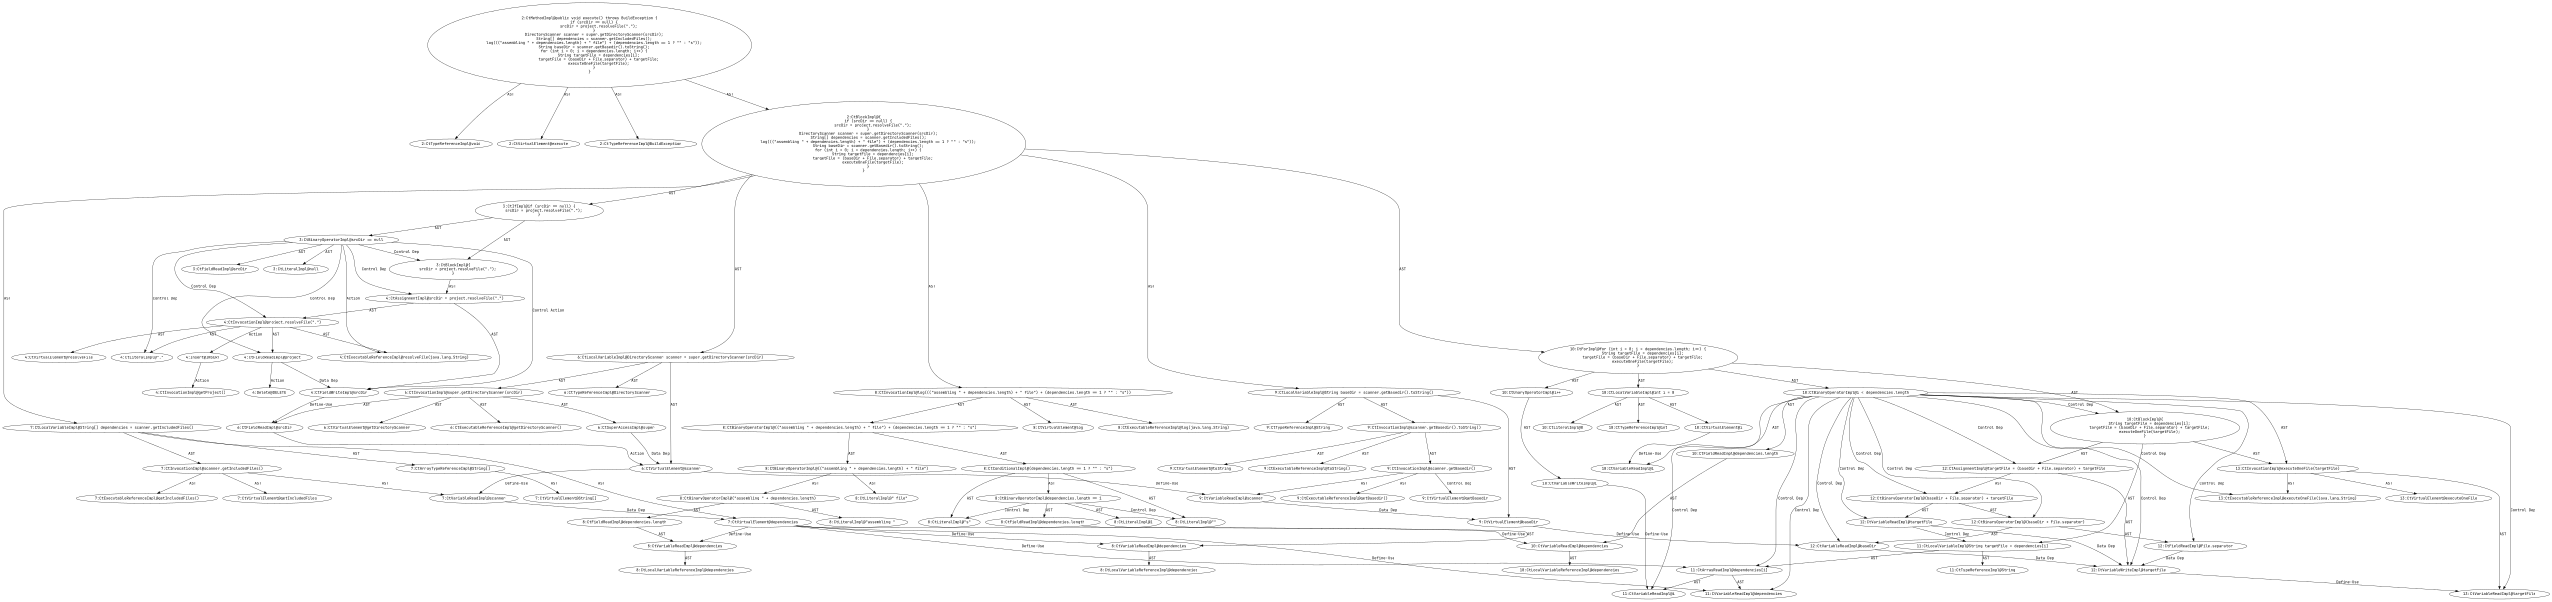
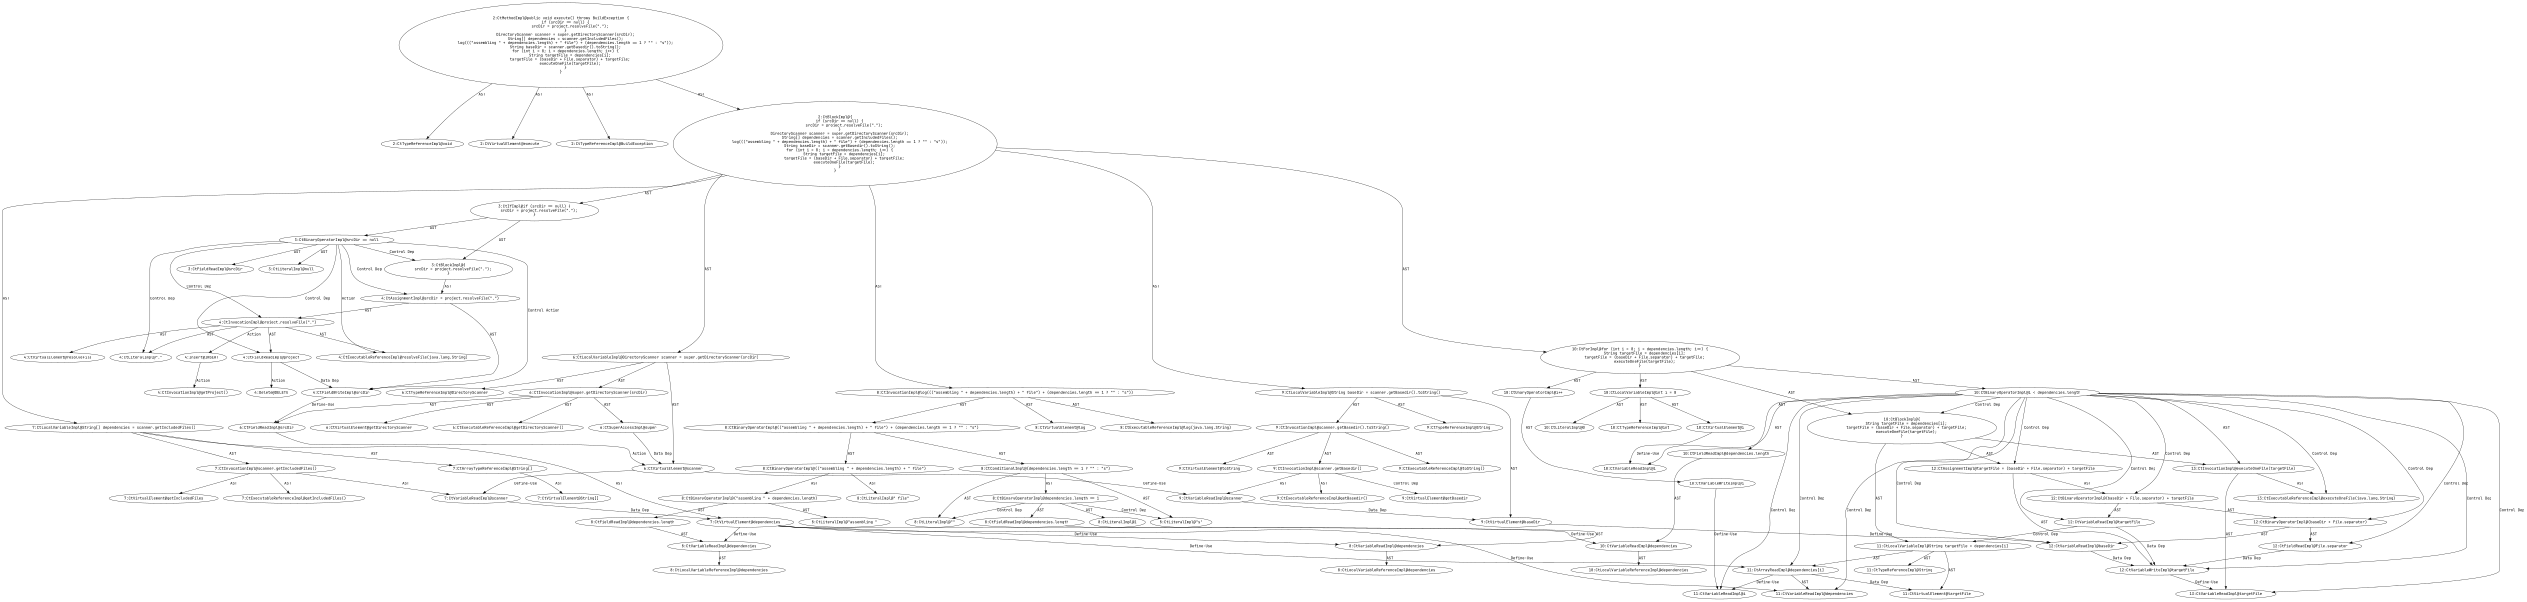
  digraph {
    fontname="JetBrains Mono"
    node [fontname="JetBrains Mono" shape=ellipse]
    edge [fontname="JetBrains Mono"]
    n1 [label="2:CtTypeReferenceImpl@void"]
    n2 [label="2:CtVirtualElement@execute"]
    n3 [label="2:CtTypeReferenceImpl@BuildException"]
    n4 [label="3:CtFieldReadImpl@srcDir"]
    n5 [label="3:CtLiteralImpl@null"]
    n6 [label="3:CtBinaryOperatorImpl@srcDir == null"]
    n7 [label="4:CtFieldWriteImpl@srcDir"]
    n8 [label="4:CtExecutableReferenceImpl@resolveFile(java.lang.String)"]
    n9 [label="4:CtFieldReadImpl@project"]
    n10 [label="4:CtLiteralImpl@\".\""]
    n11 [label="4:CtInvocationImpl@project.resolveFile(\".\")"]
    n12 [label="4:CtAssignmentImpl@srcDir = project.resolveFile(\".\")"]
    n13 [label="3:CtBlockImpl@\{\n    srcDir = project.resolveFile(\".\");\n\}"]
    n14 [label="6:CtFieldReadImpl@srcDir"]
    n15 [label="4:Delete@DELETE"]
    n16 [label="4:CtVirtualElement@resolveFile"]
    n17 [label="4:Insert@INSERT"]
    n18 [label="6:CtVirtualElement@scanner"]
    n19 [label="4:CtInvocationImpl@getProject()"]
    n20 [label="3:CtIfImpl@if (srcDir == null) \{\n    srcDir = project.resolveFile(\".\");\n\}"]
    n21 [label="6:CtTypeReferenceImpl@DirectoryScanner"]
    n22 [label="6:CtExecutableReferenceImpl@getDirectoryScanner()"]
    n23 [label="6:CtVirtualElement@getDirectoryScanner"]
    n24 [label="6:CtSuperAccessImpl@super"]
    n25 [label="7:CtVariableReadImpl@scanner"]
    n26 [label="9:CtVariableReadImpl@scanner"]
    n27 [label="6:CtInvocationImpl@super.getDirectoryScanner(srcDir)"]
    n28 [label="7:CtVirtualElement@dependencies"]
    n29 [label="9:CtVirtualElement@baseDir"]
    n30 [label="6:CtLocalVariableImpl@DirectoryScanner scanner = super.getDirectoryScanner(srcDir)"]
    n31 [label="7:CtVirtualElement@String[]"]
    n32 [label="7:CtArrayTypeReferenceImpl@String[]"]
    n33 [label="7:CtExecutableReferenceImpl@getIncludedFiles()"]
    n34 [label="7:CtVirtualElement@getIncludedFiles"]
    n35 [label="8:CtVariableReadImpl@dependencies"]
    n36 [label="8:CtVariableReadImpl@dependencies"]
    n37 [label="10:CtVariableReadImpl@dependencies"]
    n38 [label="11:CtVariableReadImpl@dependencies"]
    n39 [label="11:CtArrayReadImpl@dependencies[i]"]
    n40 [label="7:CtInvocationImpl@scanner.getIncludedFiles()"]
    n41 [label="8:CtLocalVariableReferenceImpl@dependencies"]
    n42 [label="8:CtLocalVariableReferenceImpl@dependencies"]
    n43 [label="10:CtLocalVariableReferenceImpl@dependencies"]
    n44 [label="11:CtVariableReadImpl@i"]
+   n45 [label="11:CtVirtualElement@targetFile"]
    n46 [label="7:CtLocalVariableImpl@String[] dependencies = scanner.getIncludedFiles()"]
    n47 [label="8:CtExecutableReferenceImpl@log(java.lang.String)"]
    n48 [label="8:CtVirtualElement@log"]
    n49 [label="8:CtLiteralImpl@\"assembling \""]
    n50 [label="8:CtFieldReadImpl@dependencies.length"]
    n51 [label="8:CtBinaryOperatorImpl@(\"assembling \" + dependencies.length)"]
    n52 [label="8:CtLiteralImpl@\" file\""]
    n53 [label="8:CtBinaryOperatorImpl@((\"assembling \" + dependencies.length) + \" file\")"]
    n54 [label="8:CtFieldReadImpl@dependencies.length"]
    n55 [label="8:CtLiteralImpl@1"]
    n56 [label="8:CtBinaryOperatorImpl@dependencies.length == 1"]
    n57 [label="8:CtLiteralImpl@\"\""]
    n58 [label="8:CtLiteralImpl@\"s\""]
    n59 [label="8:CtConditionalImpl@(dependencies.length == 1 ? \"\" : \"s\")"]
    n60 [label="8:CtBinaryOperatorImpl@((\"assembling \" + dependencies.length) + \" file\") + (dependencies.length == 1 ? \"\" : \"s\")"]
    n61 [label="8:CtInvocationImpl@log(((\"assembling \" + dependencies.length) + \" file\") + (dependencies.length == 1 ? \"\" : \"s\"))"]
    n62 [label="9:CtTypeReferenceImpl@String"]
    n63 [label="9:CtExecutableReferenceImpl@toString()"]
    n64 [label="9:CtVirtualElement@toString"]
    n65 [label="9:CtExecutableReferenceImpl@getBasedir()"]
    n66 [label="9:CtVirtualElement@getBasedir"]
    n67 [label="12:CtVariableReadImpl@baseDir"]
    n68 [label="9:CtInvocationImpl@scanner.getBasedir()"]
    n69 [label="9:CtInvocationImpl@scanner.getBasedir().toString()"]
    n70 [label="12:CtVariableWriteImpl@targetFile"]
    n71 [label="9:CtLocalVariableImpl@String baseDir = scanner.getBasedir().toString()"]
    n72 [label="10:CtTypeReferenceImpl@int"]
    n73 [label="10:CtLiteralImpl@0"]
    n74 [label="10:CtVirtualElement@i"]
    n75 [label="10:CtVariableReadImpl@i"]
    n76 [label="10:CtLocalVariableImpl@int i = 0"]
    n77 [label="10:CtFieldReadImpl@dependencies.length"]
    n78 [label="10:CtBinaryOperatorImpl@i < dependencies.length"]
    n79 [label="12:CtFieldReadImpl@File.separator"]
    n80 [label="12:CtBinaryOperatorImpl@(baseDir + File.separator)"]
    n81 [label="12:CtVariableReadImpl@targetFile"]
    n82 [label="12:CtBinaryOperatorImpl@(baseDir + File.separator) + targetFile"]
    n83 [label="12:CtAssignmentImpl@targetFile = (baseDir + File.separator) + targetFile"]
    n84 [label="13:CtExecutableReferenceImpl@executeOneFile(java.lang.String)"]
    n85 [label="13:CtVariableReadImpl@targetFile"]
    n86 [label="13:CtInvocationImpl@executeOneFile(targetFile)"]
    n87 [label="10:CtBlockImpl@\{\n    String targetFile = dependencies[i];\n    targetFile = (baseDir + File.separator) + targetFile;\n    executeOneFile(targetFile);\n\}"]
    n88 [label="11:CtLocalVariableImpl@String targetFile = dependencies[i]"]
    n89 [label="11:CtTypeReferenceImpl@String"]
-   n90 [label="13:CtVirtualElement@executeOneFile"]
    n91 [label="10:CtVariableWriteImpl@i"]
    n92 [label="10:CtUnaryOperatorImpl@i++"]
    n93 [label="10:CtForImpl@for (int i = 0; i < dependencies.length; i++) \{\n    String targetFile = dependencies[i];\n    targetFile = (baseDir + File.separator) + targetFile;\n    executeOneFile(targetFile);\n\}"]
    n94 [label="2:CtBlockImpl@\{\n    if (srcDir == null) \{\n        srcDir = project.resolveFile(\".\");\n    \}\n    DirectoryScanner scanner = super.getDirectoryScanner(srcDir);\n    String[] dependencies = scanner.getIncludedFiles();\n    log(((\"assembling \" + dependencies.length) + \" file\") + (dependencies.length == 1 ? \"\" : \"s\"));\n    String baseDir = scanner.getBasedir().toString();\n    for (int i = 0; i < dependencies.length; i++) \{\n        String targetFile = dependencies[i];\n        targetFile = (baseDir + File.separator) + targetFile;\n        executeOneFile(targetFile);\n    \}\n\}"]
    n95 [label="2:CtMethodImpl@public void execute() throws BuildException \{\n    if (srcDir == null) \{\n        srcDir = project.resolveFile(\".\");\n    \}\n    DirectoryScanner scanner = super.getDirectoryScanner(srcDir);\n    String[] dependencies = scanner.getIncludedFiles();\n    log(((\"assembling \" + dependencies.length) + \" file\") + (dependencies.length == 1 ? \"\" : \"s\"));\n    String baseDir = scanner.getBasedir().toString();\n    for (int i = 0; i < dependencies.length; i++) \{\n        String targetFile = dependencies[i];\n        targetFile = (baseDir + File.separator) + targetFile;\n        executeOneFile(targetFile);\n    \}\n\}"]
    n6 -> n4 [label=AST]
    n6 -> n5 [label=AST]
    n6 -> n7 [label="Control Action"]
    n6 -> n8 [label=Action]
    n6 -> n9 [label="Control Dep"]
    n6 -> n10 [label="Control Dep"]
    n6 -> n11 [label="Control Dep"]
    n6 -> n12 [label="Control Dep"]
    n6 -> n13 [label="Control Dep"]
    n7 -> n14 [label="Define-Use"]
    n9 -> n7 [label="Data Dep"]
    n9 -> n15 [label=Action]
    n11 -> n8 [label=AST]
    n11 -> n9 [label=AST]
    n11 -> n10 [label=AST]
    n11 -> n16 [label=AST]
    n11 -> n17 [label=Action]
    n12 -> n7 [label=AST]
    n12 -> n11 [label=AST]
    n13 -> n12 [label=AST]
    n14 -> n18 [label=Action]
    n17 -> n19 [label=Action]
    n18 -> n25 [label="Define-Use"]
    n18 -> n26 [label="Define-Use"]
    n20 -> n6 [label=AST]
    n20 -> n13 [label=AST]
    n24 -> n18 [label="Data Dep"]
    n25 -> n28 [label="Data Dep"]
    n26 -> n29 [label="Data Dep"]
    n27 -> n14 [label=AST]
    n27 -> n22 [label=AST]
    n27 -> n23 [label=AST]
    n27 -> n24 [label=AST]
    n28 -> n35 [label="Define-Use"]
    n28 -> n36 [label="Define-Use"]
    n28 -> n37 [label="Define-Use"]
    n28 -> n38 [label="Define-Use"]
    n28 -> n39 [label="Define-Use"]
    n29 -> n67 [label="Define-Use"]
    n30 -> n18 [label=AST]
    n30 -> n21 [label=AST]
    n30 -> n27 [label=AST]
    n32 -> n31 [label=AST]
    n35 -> n41 [label=AST]
    n36 -> n42 [label=AST]
    n37 -> n43 [label=AST]
    n39 -> n38 [label=AST]
-   n39 -> n44 [label=AST]
+   n39 -> n44 [label="Define-Use"]
+   n39 -> n45 [label="Data Dep"]
    n40 -> n25 [label=AST]
    n40 -> n33 [label=AST]
    n40 -> n34 [label=AST]
    n46 -> n28 [label=AST]
    n46 -> n32 [label=AST]
    n46 -> n40 [label=AST]
    n50 -> n35 [label=AST]
    n51 -> n49 [label=AST]
    n51 -> n50 [label=AST]
    n53 -> n51 [label=AST]
    n53 -> n52 [label=AST]
    n54 -> n36 [label=AST]
    n56 -> n54 [label=AST]
    n56 -> n55 [label=AST]
    n56 -> n57 [label="Control Dep"]
    n56 -> n58 [label="Control Dep"]
    n59 -> n56 [label=AST]
    n59 -> n57 [label=AST]
    n59 -> n58 [label=AST]
    n60 -> n53 [label=AST]
    n60 -> n59 [label=AST]
    n61 -> n47 [label=AST]
    n61 -> n48 [label=AST]
    n61 -> n60 [label=AST]
    n67 -> n70 [label="Data Dep"]
    n68 -> n26 [label=AST]
    n68 -> n65 [label=AST]
    n68 -> n66 [label="Control Dep"]
    n69 -> n63 [label=AST]
    n69 -> n64 [label=AST]
    n69 -> n68 [label=AST]
    n70 -> n85 [label="Define-Use"]
    n71 -> n29 [label=AST]
    n71 -> n62 [label=AST]
    n71 -> n69 [label=AST]
    n74 -> n75 [label="Define-Use"]
    n76 -> n72 [label=AST]
    n76 -> n73 [label=AST]
    n76 -> n74 [label=AST]
    n77 -> n37 [label=AST]
    n78 -> n38 [label="Control Dep"]
    n78 -> n39 [label="Control Dep"]
    n78 -> n44 [label="Control Dep"]
    n78 -> n67 [label="Control Dep"]
    n78 -> n70 [label="Control Dep"]
    n78 -> n75 [label=AST]
    n78 -> n77 [label=AST]
    n78 -> n79 [label="Control Dep"]
    n78 -> n80 [label="Control Dep"]
    n78 -> n81 [label="Control Dep"]
    n78 -> n82 [label="Control Dep"]
    n78 -> n83 [label="Control Dep"]
    n78 -> n84 [label="Control Dep"]
    n78 -> n85 [label="Control Dep"]
    n78 -> n86 [label=AST]
    n78 -> n87 [label="Control Dep"]
    n79 -> n70 [label="Data Dep"]
    n80 -> n67 [label=AST]
    n80 -> n79 [label=AST]
    n81 -> n70 [label="Data Dep"]
    n81 -> n88 [label="Control Dep"]
    n82 -> n80 [label=AST]
    n82 -> n81 [label=AST]
    n83 -> n70 [label=AST]
    n83 -> n82 [label=AST]
    n86 -> n84 [label=AST]
    n86 -> n85 [label=AST]
-   n86 -> n90 [label=AST]
    n87 -> n83 [label=AST]
    n87 -> n86 [label=AST]
    n87 -> n88 [label=AST]
    n88 -> n39 [label=AST]
+   n88 -> n45 [label=AST]
    n88 -> n89 [label=AST]
    n91 -> n44 [label="Define-Use"]
    n92 -> n91 [label=AST]
    n93 -> n76 [label=AST]
    n93 -> n78 [label=AST]
    n93 -> n87 [label=AST]
    n93 -> n92 [label=AST]
    n94 -> n20 [label=AST]
    n94 -> n30 [label=AST]
    n94 -> n46 [label=AST]
    n94 -> n61 [label=AST]
    n94 -> n71 [label=AST]
    n94 -> n93 [label=AST]
    n95 -> n1 [label=AST]
    n95 -> n2 [label=AST]
    n95 -> n3 [label=AST]
    n95 -> n94 [label=AST]
  }
